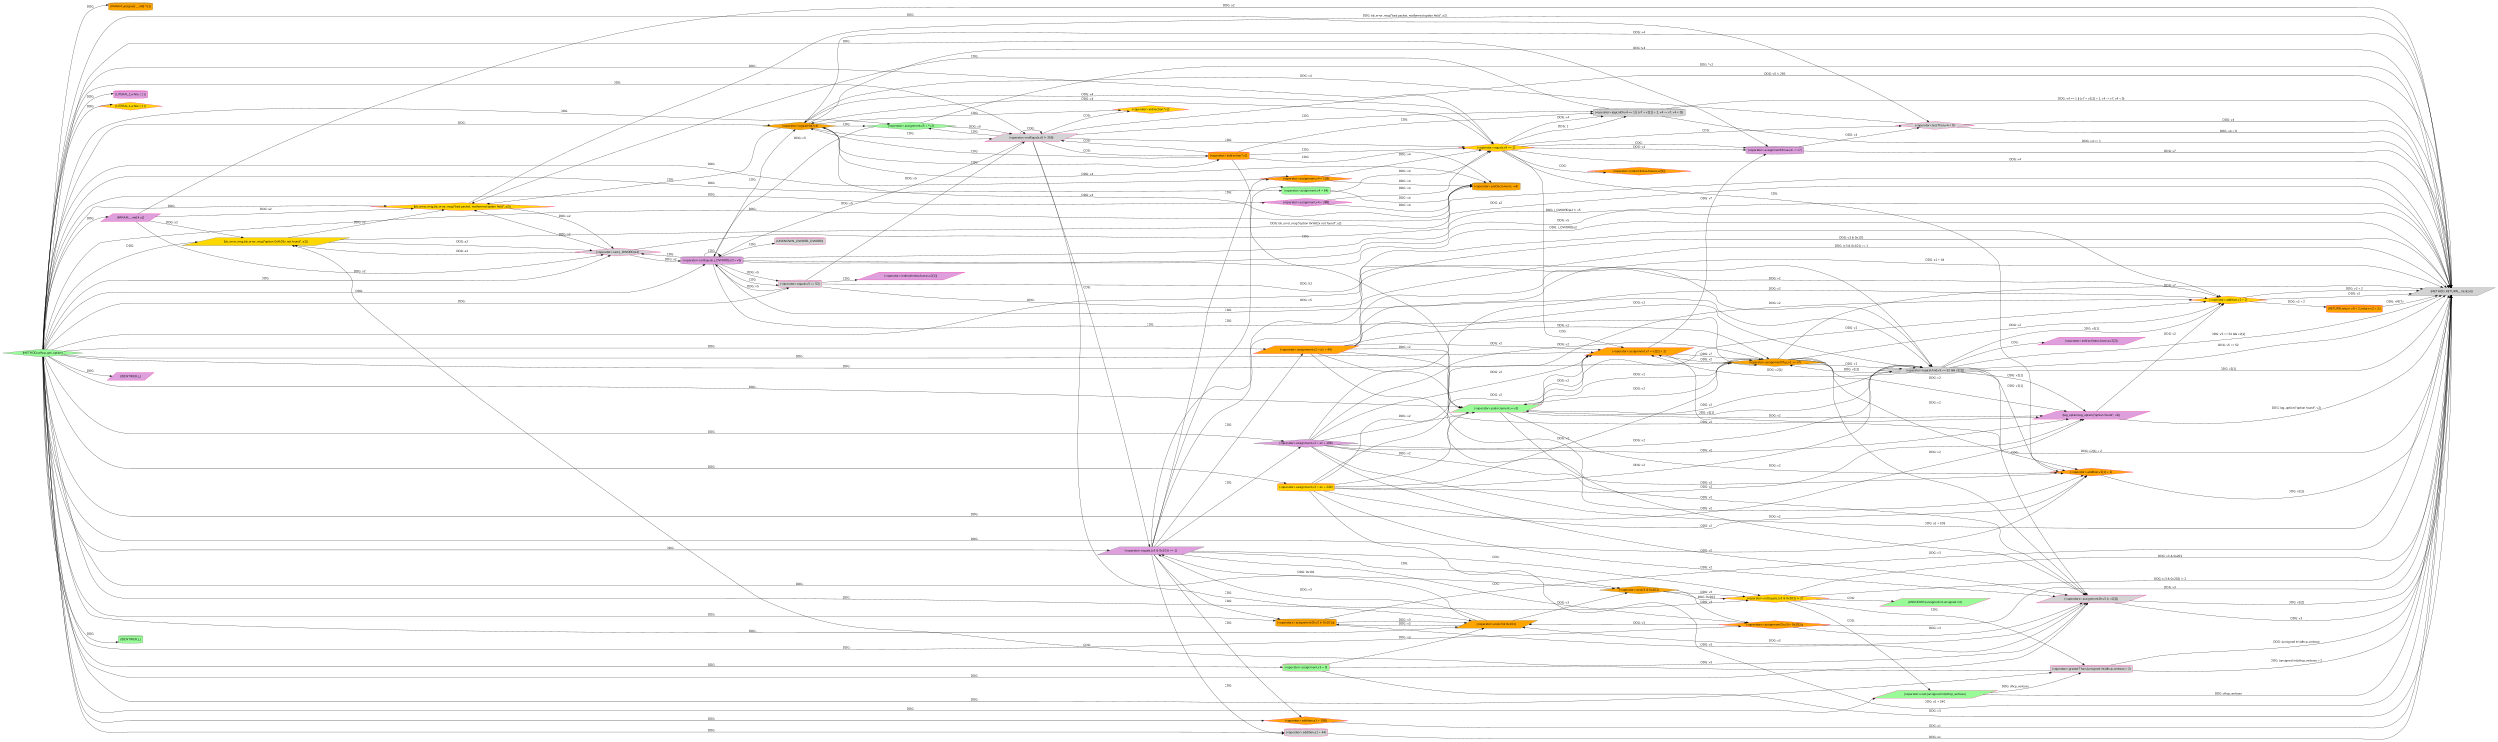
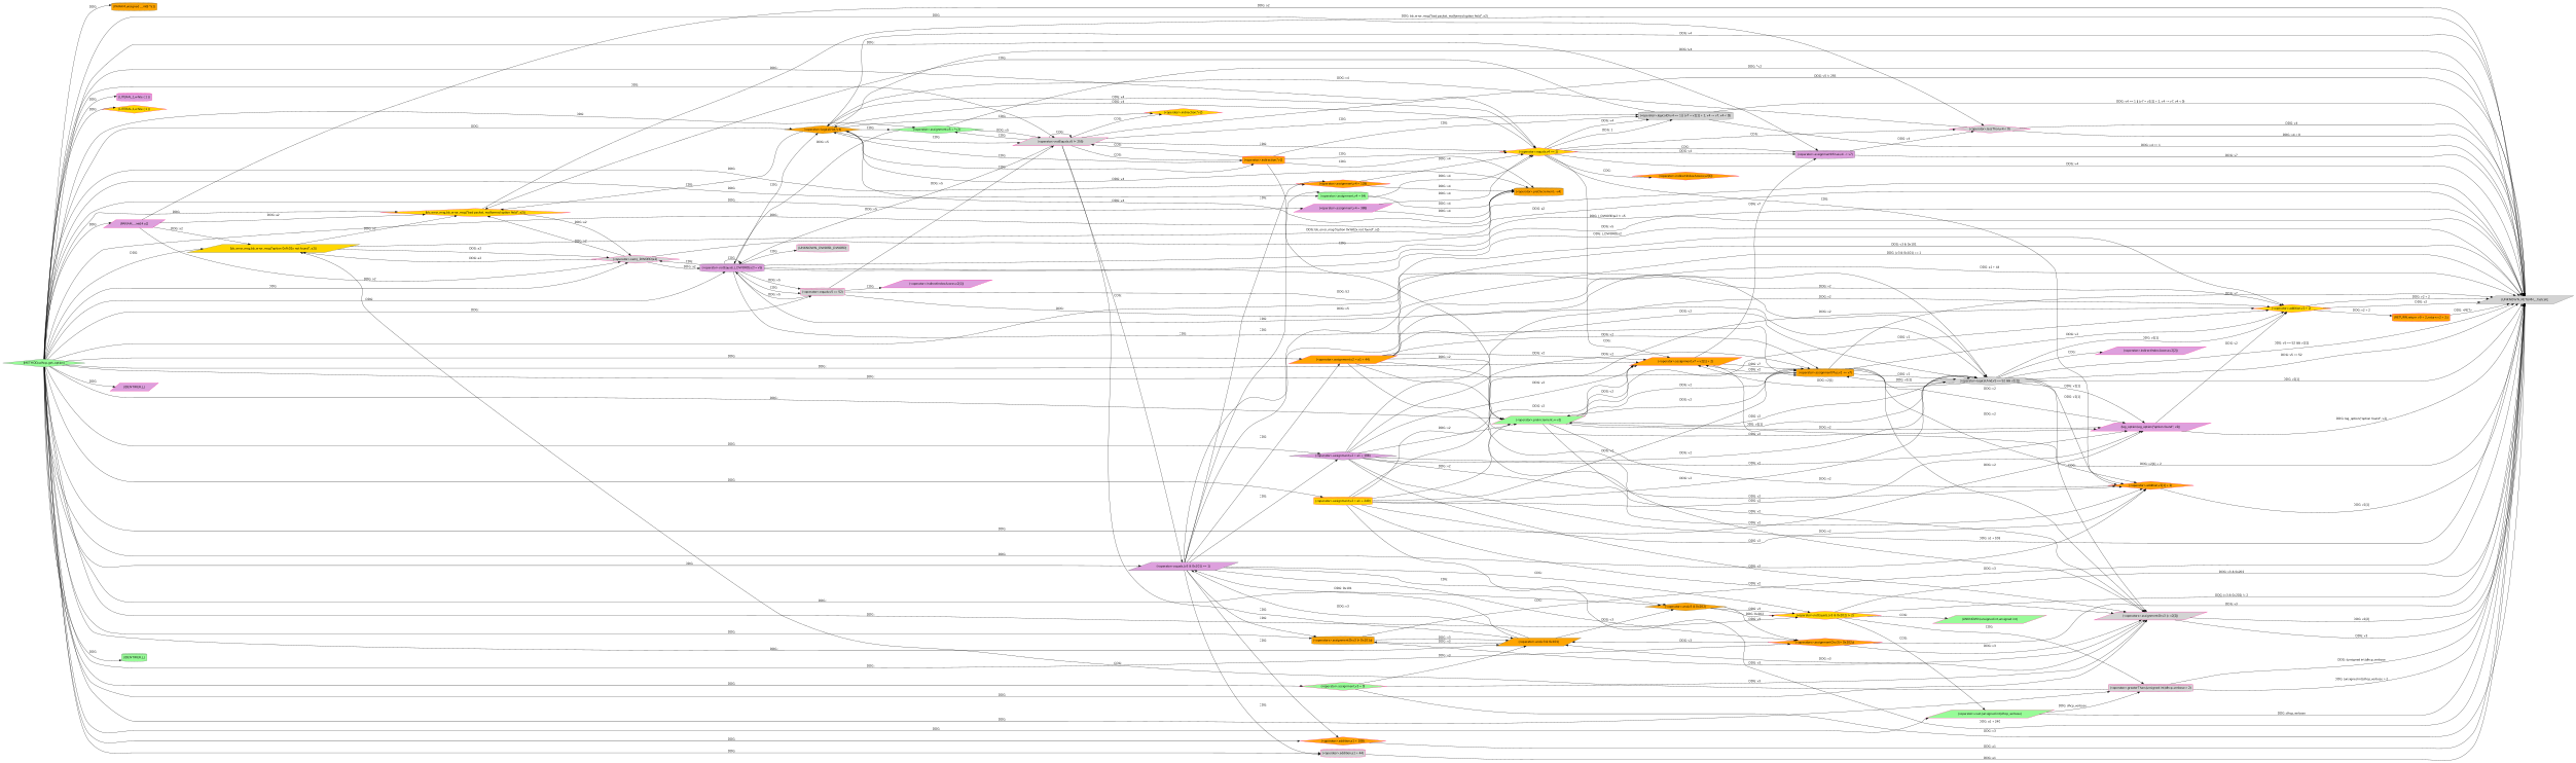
  digraph {
    fontname=Nunito
    rankdir=LR
    node [color=deeppink fillcolor=orange fontname=Nunito shape=diamond style=filled]
    edge [fontname=Nunito]
    n1 [color=gray40 fillcolor=palegreen label="(METHOD,udhcp_get_option)"]
    n2 [color=gray40 label="(PARAM,unsigned __int8 *a1)" shape=cylinder]
    n3 [fillcolor=plum label="(PARAM,__int64 a2)" shape=parallelogram]
    n4 [fillcolor=gold label="(<operator>.assignment,v2 = a1 + 240)" shape=cylinder]
-   n5 [fillcolor=palegreen label="(<operator>.assignment,v3 = 0)" shape=cylinder]
-   n6 [fillcolor=plum label="(<operator>.assignment,v4 = 388)"]
+   n5 [fillcolor=palegreen label="(<operator>.assignment,v3 = 0)"]
+   n6 [fillcolor=plum label="(<operator>.assignment,v4 = 388)" shape=parallelogram]
    n7 [fillcolor=plum label="(LITERAL,1,while ( 1 ))" shape=cylinder]
    n8 [fillcolor=gold label="(LITERAL,1,while ( 1 ))"]
    n9 [color=gray40 fillcolor=palegreen label="(<operator>.assignment,v5 = *v2)"]
    n10 [color=gray40 label="(<operator>.preDecrement,--v4)" shape=cylinder]
    n11 [fillcolor=palegreen label="(<operator>.preIncrement,++v2)" shape=parallelogram]
    n12 [color=gray40 label="(<operator>.logicalNot,!v4)"]
    n13 [fillcolor=lightgrey label="(<operator>.notEquals,v5 != 255)" shape=parallelogram]
    n14 [color=gray40 fillcolor=plum label="(<operator>.equals,(v3 & 0x101) == 1)" shape=parallelogram]
    n15 [color=gray40 label="(<operator>.and,v3 & 0x101)" shape=parallelogram]
    n16 [color=gray40 label="(<operators>.assignmentOr,v3 |= 0x101u)" shape=cylinder]
    n17 [color=gray40 fillcolor=plum label="(<operator>.assignment,v2 = a1 + 108)"]
    n18 [label="(<operator>.addition,a1 + 108)"]
    n19 [label="(<operator>.assignment,v4 = 128)"]
    n20 [fillcolor=gold label="(<operator>.notEquals,(v3 & 0x202) != 2)"]
    n21 [color=gray40 label="(<operator>.and,v3 & 0x202)"]
    n22 [fillcolor=lightgrey label="(<operator>.greaterThan,(unsigned int)dhcp_verbose > 2)" shape=cylinder]
    n23 [fillcolor=palegreen label="(<operator>.cast,(unsigned int)dhcp_verbose)" shape=parallelogram]
    n24 [color=gray40 fillcolor=gold label="(bb_error_msg,bb_error_msg(\"option 0x%02x not found\", a2))" shape=parallelogram]
    n25 [fillcolor=plum label="(IDENTIFIER,L,)" shape=parallelogram]
    n26 [label="(<operators>.assignmentOr,v3 |= 0x202u)"]
    n27 [label="(<operator>.assignment,v2 = a1 + 44)" shape=parallelogram]
    n28 [fillcolor=lightgrey label="(<operator>.addition,a1 + 44)" shape=cylinder]
    n29 [color=gray40 fillcolor=palegreen label="(<operator>.assignment,v4 = 64)" shape=cylinder]
    n30 [fillcolor=gold label="(<operator>.equals,v4 == 1)"]
    n31 [label="(<operator>.assignment,v7 = v2[1] + 2)" shape=parallelogram]
    n32 [label="(<operator>.addition,v2[1] + 2)"]
    n33 [color=gray40 fillcolor=plum label="(<operator>.assignmentMinus,v4 -= v7)" shape=cylinder]
    n34 [fillcolor=lightgrey label="(<operator>.lessThan,v4 < 0)"]
    n35 [fillcolor=gold label="(bb_error_msg,bb_error_msg(\"bad packet, malformed option field\", a2))"]
    n36 [color=gray40 fillcolor=palegreen label="(IDENTIFIER,L,)" shape=cylinder]
    n37 [color=gray40 fillcolor=plum label="(<operator>.notEquals,(_DWORD)a2 != v5)" shape=cylinder]
    n38 [fillcolor=lightgrey label="(<operator>.cast,(_DWORD)a2)"]
    n39 [fillcolor=lightgrey label="(<operator>.equals,v5 == 52)" shape=cylinder]
    n40 [fillcolor=lightgrey label="(<operators>.assignmentOr,v3 |= v2[2])" shape=parallelogram]
-   n41 [color=gray40 label="(<operator>.assignmentPlus,v2 += v7)"]
+   n41 [color=gray40 label="(<operator>.assignmentPlus,v2 += v7)" shape=cylinder]
    n42 [fillcolor=plum label="(log_option,log_option(\"option found\", v2))" shape=parallelogram]
    n43 [fillcolor=gold label="(<operator>.addition,v2 + 2)"]
-   n44 [color=gray40 fillcolor=lightgrey label="(METHOD_RETURN,__fastcall)" shape=parallelogram]
+   n44 [color=gray40 fillcolor=lightgrey label="(UNKNOWN_RETURN,__fastcall)" shape=parallelogram]
    n45 [color=gray40 fillcolor=lightgrey label="(<operator>.logicalAnd,v5 == 52 && v2[1])"]
    n46 [fillcolor=gold label="(<operator>.indirection,*v2)"]
    n47 [label="(<operator>.indirection,*v2)" shape=cylinder]
    n48 [color=gray40 fillcolor=lightgrey label="(<operator>.logicalOr,v4 == 1 || (v7 = v2[1] + 2, v4 -= v7, v4 < 0))" shape=cylinder]
    n49 [fillcolor=palegreen label="(UNKNOWN,unsigned int,unsigned int)" shape=parallelogram]
    n50 [label="(<operator>.indirectIndexAccess,v2[1])"]
    n51 [fillcolor=lightgrey label="(UNKNOWN,_DWORD,_DWORD)" shape=cylinder]
    n52 [fillcolor=plum label="(<operator>.indirectIndexAccess,v2[1])" shape=parallelogram]
    n53 [label="(RETURN,return v9 + 2;,return v2 + 2;)" shape=cylinder]
    n54 [fillcolor=plum label="(<operator>.indirectIndexAccess,v2[2])" shape=parallelogram]
    n1 -> n2 [label="DDG: "]
    n1 -> n3 [label="DDG: "]
    n1 -> n4 [label="DDG: "]
    n1 -> n5 [label="DDG: "]
    n1 -> n6 [label="DDG: "]
    n1 -> n7 [label="DDG: "]
    n1 -> n8 [label="DDG: "]
    n1 -> n9 [label="DDG: "]
    n1 -> n10 [label="DDG: "]
    n1 -> n11 [label="DDG: "]
    n1 -> n12 [label="DDG: "]
    n1 -> n13 [label="DDG: "]
    n1 -> n14 [label="DDG: "]
    n1 -> n15 [label="DDG: "]
    n1 -> n16 [label="DDG: "]
    n1 -> n17 [label="DDG: "]
    n1 -> n18 [label="DDG: "]
    n1 -> n19 [label="DDG: "]
    n1 -> n20 [label="DDG: "]
    n1 -> n21 [label="DDG: "]
    n1 -> n22 [label="DDG: "]
    n1 -> n23 [label="DDG: "]
    n1 -> n24 [label="DDG: "]
    n1 -> n25 [label="DDG: "]
    n1 -> n26 [label="DDG: "]
    n1 -> n27 [label="DDG: "]
    n1 -> n28 [label="DDG: "]
    n1 -> n29 [label="DDG: "]
    n1 -> n30 [label="DDG: "]
    n1 -> n31 [label="DDG: "]
    n1 -> n32 [label="DDG: "]
    n1 -> n33 [label="DDG: "]
    n1 -> n34 [label="DDG: "]
    n1 -> n35 [label="DDG: "]
    n1 -> n36 [label="DDG: "]
    n1 -> n37 [label="DDG: "]
    n1 -> n38 [label="DDG: "]
    n1 -> n39 [label="DDG: "]
    n1 -> n40 [label="DDG: "]
    n1 -> n41 [label="DDG: "]
    n1 -> n42 [label="DDG: "]
    n1 -> n43 [label="DDG: "]
    n3 -> n24 [label="DDG: a2"]
    n3 -> n35 [label="DDG: a2"]
    n3 -> n38 [label="DDG: a2"]
    n3 -> n44 [label="DDG: a2"]
    n4 -> n11 [label="DDG: v2"]
    n4 -> n31 [label="DDG: v2"]
    n4 -> n32 [label="DDG: v2"]
    n4 -> n40 [label="DDG: v2"]
    n4 -> n41 [label="DDG: v2"]
    n4 -> n42 [label="DDG: v2"]
    n4 -> n43 [label="DDG: v2"]
    n4 -> n44 [label="DDG: a1 + 240"]
    n4 -> n45 [label="DDG: v2"]
    n5 -> n15 [label="DDG: v3"]
    n5 -> n40 [label="DDG: v3"]
    n5 -> n44 [label="DDG: v3"]
    n6 -> n10 [label="DDG: v4"]
    n6 -> n30 [label="DDG: v4"]
    n9 -> n13 [label="DDG: v5"]
    n9 -> n37 [label="DDG: v5"]
    n9 -> n44 [label="DDG: *v2"]
    n10 -> n12 [label="DDG: v4"]
    n11 -> n31 [label="DDG: v2"]
    n11 -> n32 [label="DDG: v2"]
    n11 -> n40 [label="DDG: v2"]
    n11 -> n41 [label="DDG: v2"]
    n11 -> n42 [label="DDG: v2"]
    n11 -> n43 [label="DDG: v2"]
    n11 -> n45 [label="DDG: v2"]
    n12 -> n9 [label="CDG: "]
    n12 -> n10 [label="DDG: v4"]
    n12 -> n13 [label="CDG: "]
    n12 -> n30 [label="DDG: v4"]
    n12 -> n35 [label="CDG: "]
    n12 -> n44 [label="DDG: v4"]
    n12 -> n44 [label="DDG: !v4"]
    n12 -> n46 [label="CDG: "]
    n12 -> n47 [label="CDG: "]
    n13 -> n9 [label="CDG: "]
    n13 -> n13 [label="CDG: "]
    n13 -> n14 [label="CDG: "]
    n13 -> n15 [label="CDG: "]
    n13 -> n30 [label="CDG: "]
    n13 -> n37 [label="DDG: v5"]
    n13 -> n44 [label="DDG: v5 != 255"]
    n13 -> n46 [label="CDG: "]
    n13 -> n47 [label="CDG: "]
    n13 -> n48 [label="CDG: "]
    n14 -> n16 [label="CDG: "]
    n14 -> n17 [label="CDG: "]
    n14 -> n18 [label="CDG: "]
    n14 -> n19 [label="CDG: "]
    n14 -> n20 [label="CDG: "]
    n14 -> n21 [label="CDG: "]
    n14 -> n26 [label="CDG: "]
    n14 -> n27 [label="CDG: "]
    n14 -> n28 [label="CDG: "]
    n14 -> n29 [label="CDG: "]
    n14 -> n44 [label="DDG: v3 & 0x101"]
    n14 -> n44 [label="DDG: (v3 & 0x101) == 1"]
    n15 -> n14 [label="DDG: v3"]
    n15 -> n14 [label="DDG: 0x101"]
    n15 -> n16 [label="DDG: v3"]
    n15 -> n21 [label="DDG: v3"]
    n16 -> n15 [label="DDG: v3"]
    n16 -> n40 [label="DDG: v3"]
    n16 -> n44 [label="DDG: v3"]
    n17 -> n11 [label="DDG: v2"]
    n17 -> n31 [label="DDG: v2"]
    n17 -> n32 [label="DDG: v2"]
    n17 -> n40 [label="DDG: v2"]
    n17 -> n41 [label="DDG: v2"]
    n17 -> n42 [label="DDG: v2"]
    n17 -> n43 [label="DDG: v2"]
    n17 -> n44 [label="DDG: a1 + 108"]
    n17 -> n45 [label="DDG: v2"]
    n18 -> n44 [label="DDG: a1"]
    n19 -> n10 [label="DDG: v4"]
    n19 -> n30 [label="DDG: v4"]
    n20 -> n22 [label="CDG: "]
    n20 -> n23 [label="CDG: "]
    n20 -> n44 [label="DDG: v3 & 0x202"]
    n20 -> n44 [label="DDG: (v3 & 0x202) != 2"]
    n20 -> n49 [label="CDG: "]
    n21 -> n20 [label="DDG: v3"]
    n21 -> n20 [label="DDG: 0x202"]
    n21 -> n26 [label="DDG: v3"]
    n22 -> n24 [label="CDG: "]
    n22 -> n44 [label="DDG: (unsigned int)dhcp_verbose"]
    n22 -> n44 [label="DDG: (unsigned int)dhcp_verbose > 2"]
    n23 -> n22 [label="DDG: dhcp_verbose"]
    n23 -> n44 [label="DDG: dhcp_verbose"]
    n24 -> n35 [label="DDG: a2"]
    n24 -> n38 [label="DDG: a2"]
    n24 -> n44 [label="DDG: bb_error_msg(\"option 0x%02x not found\", a2)"]
    n26 -> n15 [label="DDG: v3"]
    n26 -> n40 [label="DDG: v3"]
    n26 -> n44 [label="DDG: v3"]
    n27 -> n11 [label="DDG: v2"]
    n27 -> n31 [label="DDG: v2"]
    n27 -> n32 [label="DDG: v2"]
    n27 -> n40 [label="DDG: v2"]
    n27 -> n41 [label="DDG: v2"]
    n27 -> n42 [label="DDG: v2"]
    n27 -> n43 [label="DDG: v2"]
    n27 -> n44 [label="DDG: a1 + 44"]
    n27 -> n45 [label="DDG: v2"]
    n28 -> n44 [label="DDG: a1"]
    n29 -> n10 [label="DDG: v4"]
    n29 -> n30 [label="DDG: v4"]
    n30 -> n12 [label="DDG: v4"]
    n30 -> n31 [label="CDG: "]
    n30 -> n32 [label="CDG: "]
    n30 -> n33 [label="DDG: v4"]
    n30 -> n33 [label="CDG: "]
    n30 -> n34 [label="CDG: "]
    n30 -> n44 [label="DDG: v4"]
    n30 -> n48 [label="DDG: v4"]
    n30 -> n48 [label="DDG: 1"]
    n30 -> n50 [label="CDG: "]
    n31 -> n33 [label="DDG: v7"]
    n31 -> n41 [label="DDG: v7"]
    n31 -> n44 [label="DDG: v2[1] + 2"]
    n32 -> n44 [label="DDG: v2[1]"]
    n33 -> n34 [label="DDG: v4"]
    n33 -> n44 [label="DDG: v7"]
    n34 -> n12 [label="DDG: v4"]
    n34 -> n44 [label="DDG: v4"]
    n34 -> n44 [label="DDG: v4 < 0"]
    n35 -> n38 [label="DDG: a2"]
    n35 -> n44 [label="DDG: bb_error_msg(\"bad packet, malformed option field\", a2)"]
    n37 -> n12 [label="CDG: "]
    n37 -> n37 [label="CDG: "]
    n37 -> n38 [label="CDG: "]
    n37 -> n39 [label="DDG: v5"]
    n37 -> n39 [label="CDG: "]
    n37 -> n41 [label="CDG: "]
    n37 -> n44 [label="DDG: v5"]
    n37 -> n44 [label="DDG: (_DWORD)a2"]
    n37 -> n44 [label="DDG: (_DWORD)a2 != v5"]
    n37 -> n45 [label="CDG: "]
    n37 -> n51 [label="CDG: "]
    n38 -> n24 [label="DDG: a2"]
    n38 -> n35 [label="DDG: a2"]
    n38 -> n37 [label="DDG: a2"]
    n38 -> n44 [label="DDG: a2"]
    n39 -> n13 [label="DDG: v5"]
    n39 -> n37 [label="DDG: v5"]
    n39 -> n45 [label="DDG: v5"]
    n39 -> n45 [label="DDG: 52"]
    n39 -> n52 [label="CDG: "]
    n40 -> n15 [label="DDG: v3"]
    n40 -> n44 [label="DDG: v3"]
    n40 -> n44 [label="DDG: v2[2]"]
    n41 -> n11 [label="DDG: v2"]
    n41 -> n31 [label="DDG: v2"]
    n41 -> n32 [label="DDG: v2"]
    n41 -> n40 [label="DDG: v2"]
    n41 -> n42 [label="DDG: v2"]
    n41 -> n43 [label="DDG: v2"]
    n41 -> n44 [label="DDG: v7"]
    n41 -> n45 [label="DDG: v2"]
    n42 -> n43 [label="DDG: v2"]
    n42 -> n44 [label="DDG: log_option(\"option found\", v2)"]
    n43 -> n44 [label="DDG: v2 + 2"]
    n43 -> n44 [label="DDG: v2"]
    n43 -> n53 [label="DDG: v2 + 2"]
    n45 -> n11 [label="DDG: v2[1]"]
    n45 -> n31 [label="DDG: v2[1]"]
    n45 -> n32 [label="DDG: v2[1]"]
    n45 -> n40 [label="CDG: "]
    n45 -> n41 [label="DDG: v2[1]"]
    n45 -> n42 [label="DDG: v2[1]"]
    n45 -> n43 [label="DDG: v2[1]"]
    n45 -> n44 [label="DDG: v5 == 52 && v2[1]"]
    n45 -> n44 [label="DDG: v5 == 52"]
    n45 -> n44 [label="DDG: v2[1]"]
    n45 -> n54 [label="CDG: "]
    n47 -> n10 [label="CDG: "]
    n47 -> n11 [label="CDG: "]
    n47 -> n12 [label="CDG: "]
    n47 -> n13 [label="CDG: "]
    n47 -> n30 [label="CDG: "]
    n47 -> n48 [label="CDG: "]
    n48 -> n35 [label="CDG: "]
    n48 -> n44 [label="DDG: v4 == 1 || (v7 = v2[1] + 2, v4 -= v7, v4 < 0)"]
    n48 -> n44 [label="DDG: v4 == 1"]
    n53 -> n44 [label="DDG: <RET>"]
  }
